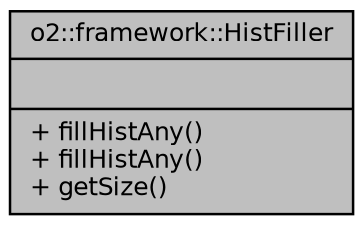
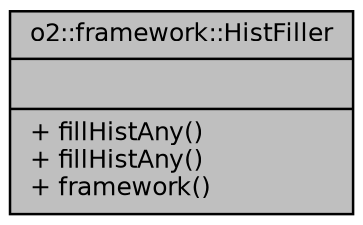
  digraph {
-   n1 [color=black fillcolor=grey75 fontcolor=black fontname=Helvetica fontsize=10 height=0.2 label="{o2::framework::HistFiller\n||+ fillHistAny()\l+ fillHistAny()\l+ getSize()\l}" shape=record style=filled width=0.4]
+   n1 [color=black fillcolor=grey75 fontcolor=black fontname=Helvetica fontsize=10 height=0.2 label="{o2::framework::HistFiller\n||+ fillHistAny()\l+ fillHistAny()\l+ framework()\l}" shape=record style=filled width=0.4]
  }
